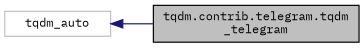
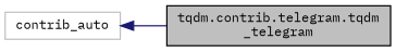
  digraph {
    rankdir=LR
    fontname="IBM Plex Mono"
    node [fontname="IBM Plex Mono" fontsize=10 shape=record style=filled]
    n1 [color=black fillcolor=grey75 fontcolor=black height=0.2 label="tqdm.contrib.telegram.tqdm\l_telegram" width=0.4]
-   n2 [color=grey75 fillcolor=white height=0.2 label=tqdm_auto width=0.4]
+   n2 [color=grey75 fillcolor=white height=0.2 label=contrib_auto width=0.4]
    n2 -> n1 [color=midnightblue dir=back fontname="IBM Plex Mono" fontsize=10 labelfontname=Helvetica labelfontsize=10 style=solid]
  }
